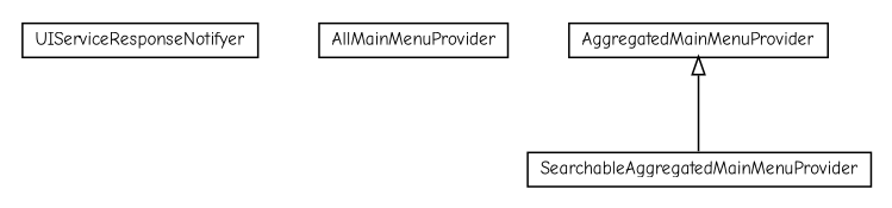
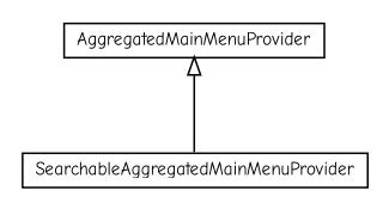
  digraph {
    nodesep=0.25
    ranksep=0.5
    fontname="Comic Neue"
    node [fontcolor=black fontname="Comic Neue" fontsize=10.0 shape=plaintext]
-   n1 [label=<<table title="org.universAAL.ui.dm.userInteraction.mainMenu.UIServiceResponseNotifyer" border="0" cellborder="1" cellspacing="0" cellpadding="2" port="p" href="./UIServiceResponseNotifyer.html"> 		<tr><td><table border="0" cellspacing="0" cellpadding="1"> <tr><td align="center" balign="center"> UIServiceResponseNotifyer </td></tr> 		</table></td></tr> 		</table>>]
-   n2 [label=<<table title="org.universAAL.ui.dm.userInteraction.mainMenu.AllMainMenuProvider" border="0" cellborder="1" cellspacing="0" cellpadding="2" port="p" href="./AllMainMenuProvider.html"> 		<tr><td><table border="0" cellspacing="0" cellpadding="1"> <tr><td align="center" balign="center"> AllMainMenuProvider </td></tr> 		</table></td></tr> 		</table>>]
    n3 [label=<<table title="org.universAAL.ui.dm.userInteraction.mainMenu.AggregatedMainMenuProvider" border="0" cellborder="1" cellspacing="0" cellpadding="2" port="p" href="./AggregatedMainMenuProvider.html"> 		<tr><td><table border="0" cellspacing="0" cellpadding="1"> <tr><td align="center" balign="center"> AggregatedMainMenuProvider </td></tr> 		</table></td></tr> 		</table>>]
    n4 [label=<<table title="org.universAAL.ui.dm.userInteraction.mainMenu.SearchableAggregatedMainMenuProvider" border="0" cellborder="1" cellspacing="0" cellpadding="2" port="p" href="./SearchableAggregatedMainMenuProvider.html"> 		<tr><td><table border="0" cellspacing="0" cellpadding="1"> <tr><td align="center" balign="center"> SearchableAggregatedMainMenuProvider </td></tr> 		</table></td></tr> 		</table>>]
    n3 -> n4 [arrowtail=empty dir=back fontname="Comic Neue" fontsize=10 headport=p labelfontname=Helvetica labelfontsize=10 tailport=p]
  }
